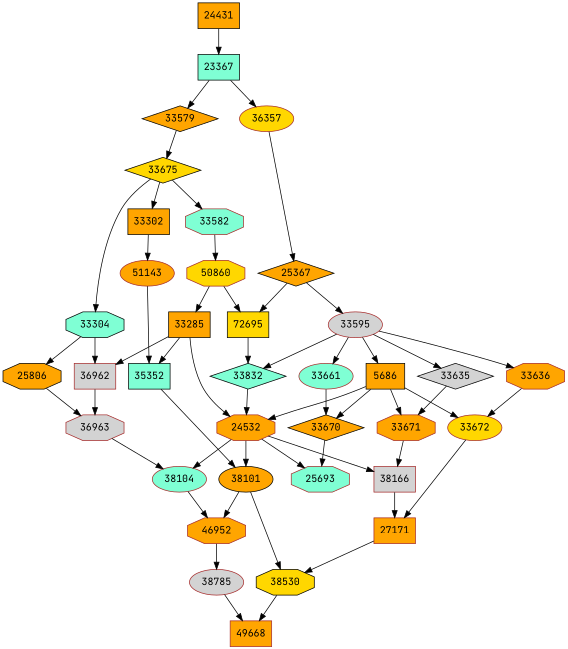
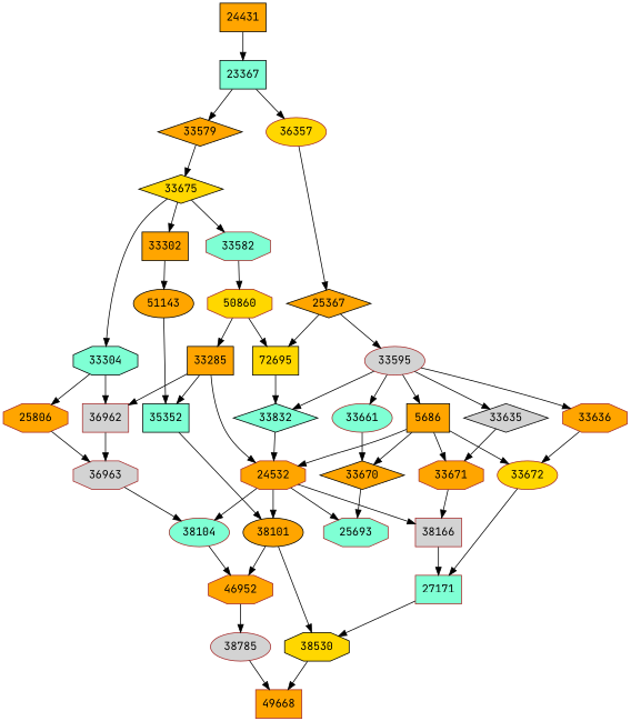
  strict digraph {
    fontname="JetBrains Mono"
    node [color=brown fillcolor=orange fontname="JetBrains Mono" shape=box style=filled]
    edge [fontname="JetBrains Mono"]
    n1 [label=49668]
    n2 [color=black fillcolor=gold label=38530 shape=octagon]
    n3 [fillcolor=lightgrey label=38785 shape=ellipse]
-   n4 [label=27171]
+   n4 [fillcolor=aquamarine label=27171]
    n5 [color=black label=38101 shape=ellipse]
    n6 [label=46952 shape=octagon]
    n7 [fillcolor=gold label=33672 shape=ellipse]
    n8 [fillcolor=lightgrey label=38166]
    n9 [label=24532 shape=octagon]
    n10 [fillcolor=aquamarine label=25693 shape=octagon]
    n11 [fillcolor=aquamarine label=38104 shape=ellipse]
    n12 [color=black fillcolor=aquamarine label=35352]
    n13 [label=33636 shape=octagon]
    n14 [color=black label=5686]
    n15 [label=33671 shape=octagon]
    n16 [color=black label=33670 shape=diamond]
    n17 [color=black label=33285]
    n18 [fillcolor=lightgrey label=36962]
    n19 [fillcolor=lightgrey label=36963 shape=octagon]
    n20 [color=black fillcolor=aquamarine label=33832 shape=diamond]
-   n21 [label=51143 shape=ellipse]
+   n21 [color=black label=51143 shape=ellipse]
    n22 [fillcolor=lightgrey label=33595 shape=ellipse]
    n23 [color=black fillcolor=lightgrey label=33635 shape=diamond]
    n24 [fillcolor=aquamarine label=33661 shape=ellipse]
    n25 [fillcolor=gold label=50860 shape=octagon]
    n26 [color=black fillcolor=gold label=72695]
    n27 [color=black label=33302]
-   n28 [color=black label=25806 shape=octagon]
+   n28 [label=25806 shape=octagon]
    n29 [color=black label=25367 shape=diamond]
    n30 [fillcolor=aquamarine label=33582 shape=octagon]
    n31 [color=black fillcolor=gold label=33675 shape=diamond]
    n32 [color=black fillcolor=aquamarine label=33304 shape=octagon]
    n33 [fillcolor=gold label=36357 shape=ellipse]
    n34 [color=black label=33579 shape=diamond]
    n35 [color=black fillcolor=aquamarine label=23367]
    n36 [color=black label=24431]
    n2 -> n1
    n3 -> n1
    n4 -> n2
    n5 -> n2
    n5 -> n6
    n6 -> n3
    n7 -> n4
    n8 -> n4
    n9 -> n5
    n9 -> n8
    n9 -> n10
    n9 -> n11
    n11 -> n6
    n12 -> n5
    n13 -> n7
    n14 -> n7
    n14 -> n9
    n14 -> n15
    n14 -> n16
    n15 -> n8
    n16 -> n10
    n17 -> n9
    n17 -> n12
    n17 -> n18
    n18 -> n19
    n19 -> n11
    n20 -> n9
    n21 -> n12
    n22 -> n13
    n22 -> n14
    n22 -> n20
    n22 -> n23
    n22 -> n24
    n23 -> n15
    n24 -> n16
    n25 -> n17
    n25 -> n26
    n26 -> n20
    n27 -> n21
    n28 -> n19
    n29 -> n22
    n29 -> n26
    n30 -> n25
    n31 -> n27
    n31 -> n30
    n31 -> n32
    n32 -> n18
    n32 -> n28
    n33 -> n29
    n34 -> n31
    n35 -> n33
    n35 -> n34
    n36 -> n35
  }
